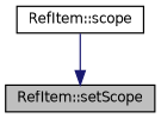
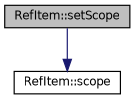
  digraph {
    rankdir=TB
    node [color=black fontname=Helvetica fontsize=10 shape=record style=filled]
    n1 [fillcolor=grey75 fontcolor=black height=0.2 label="RefItem::setScope" width=0.4]
    n2 [fillcolor=white height=0.2 label="RefItem::scope" width=0.4]
-   n2 -> n1 [color=midnightblue fontname=Helvetica fontsize=10 labelfontname=Helvetica labelfontsize=10 style=solid]
+   n1 -> n2 [color=midnightblue fontname=Helvetica fontsize=10 labelfontname=Helvetica labelfontsize=10 style=solid]
  }
